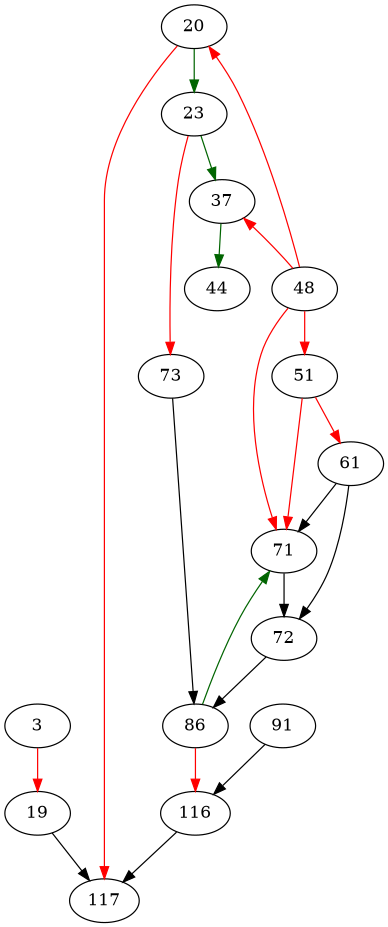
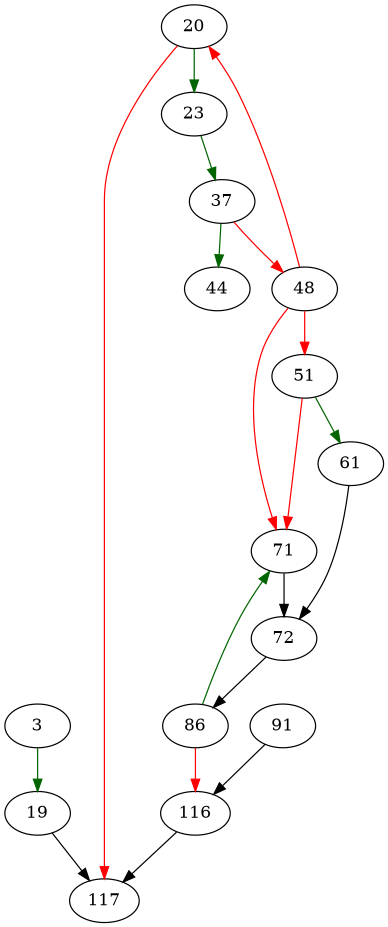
  strict digraph {
    3 [entry=true]
    19
    117
    20
    23
    37
-   73
    44
    48
    86
    51
    71
    116
    72
    61
    91
-   3 -> 19 [color=red cond=true]
+   3 -> 19 [color=darkgreen cond=true]
    19 -> 117
    20 -> 117 [color=red cond=false]
    20 -> 23 [color=darkgreen cond=true]
    23 -> 37 [color=darkgreen cond=true]
-   23 -> 73 [color=red cond=false]
    37 -> 44 [color=darkgreen cond=true]
-   48 -> 37 [color=red cond=false]
-   73 -> 86
+   37 -> 48 [color=red cond=false]
    48 -> 20 [color=red cond=false]
    48 -> 51 [color=red cond=true]
    48 -> 71 [color=red cond=false]
    86 -> 71 [color=darkgreen cond=true]
    86 -> 116 [color=red cond=false]
    51 -> 71 [color=red cond=false]
-   51 -> 61 [color=red cond=true]
+   51 -> 61 [color=darkgreen cond=true]
    71 -> 72
    116 -> 117
    72 -> 86
-   61 -> 71
    61 -> 72
    91 -> 116
  }
